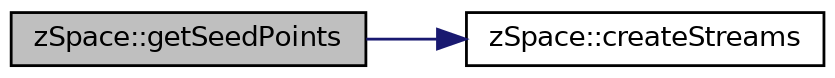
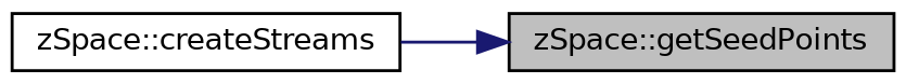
  digraph {
    rankdir=RL
    node [color=black fontname=Helvetica fontsize=10 shape=record style=filled]
    n1 [fillcolor=grey75 fontcolor=black height=0.2 label="zSpace::getSeedPoints" width=0.4]
    n2 [fillcolor=white height=0.2 label="zSpace::createStreams" width=0.4]
-   n2 -> n1 [color=midnightblue dir=back fontname=Helvetica fontsize=10 labelfontname=Helvetica labelfontsize=10 style=solid]
+   n1 -> n2 [color=midnightblue dir=back fontname=Helvetica fontsize=10 labelfontname=Helvetica labelfontsize=10 style=solid]
  }
